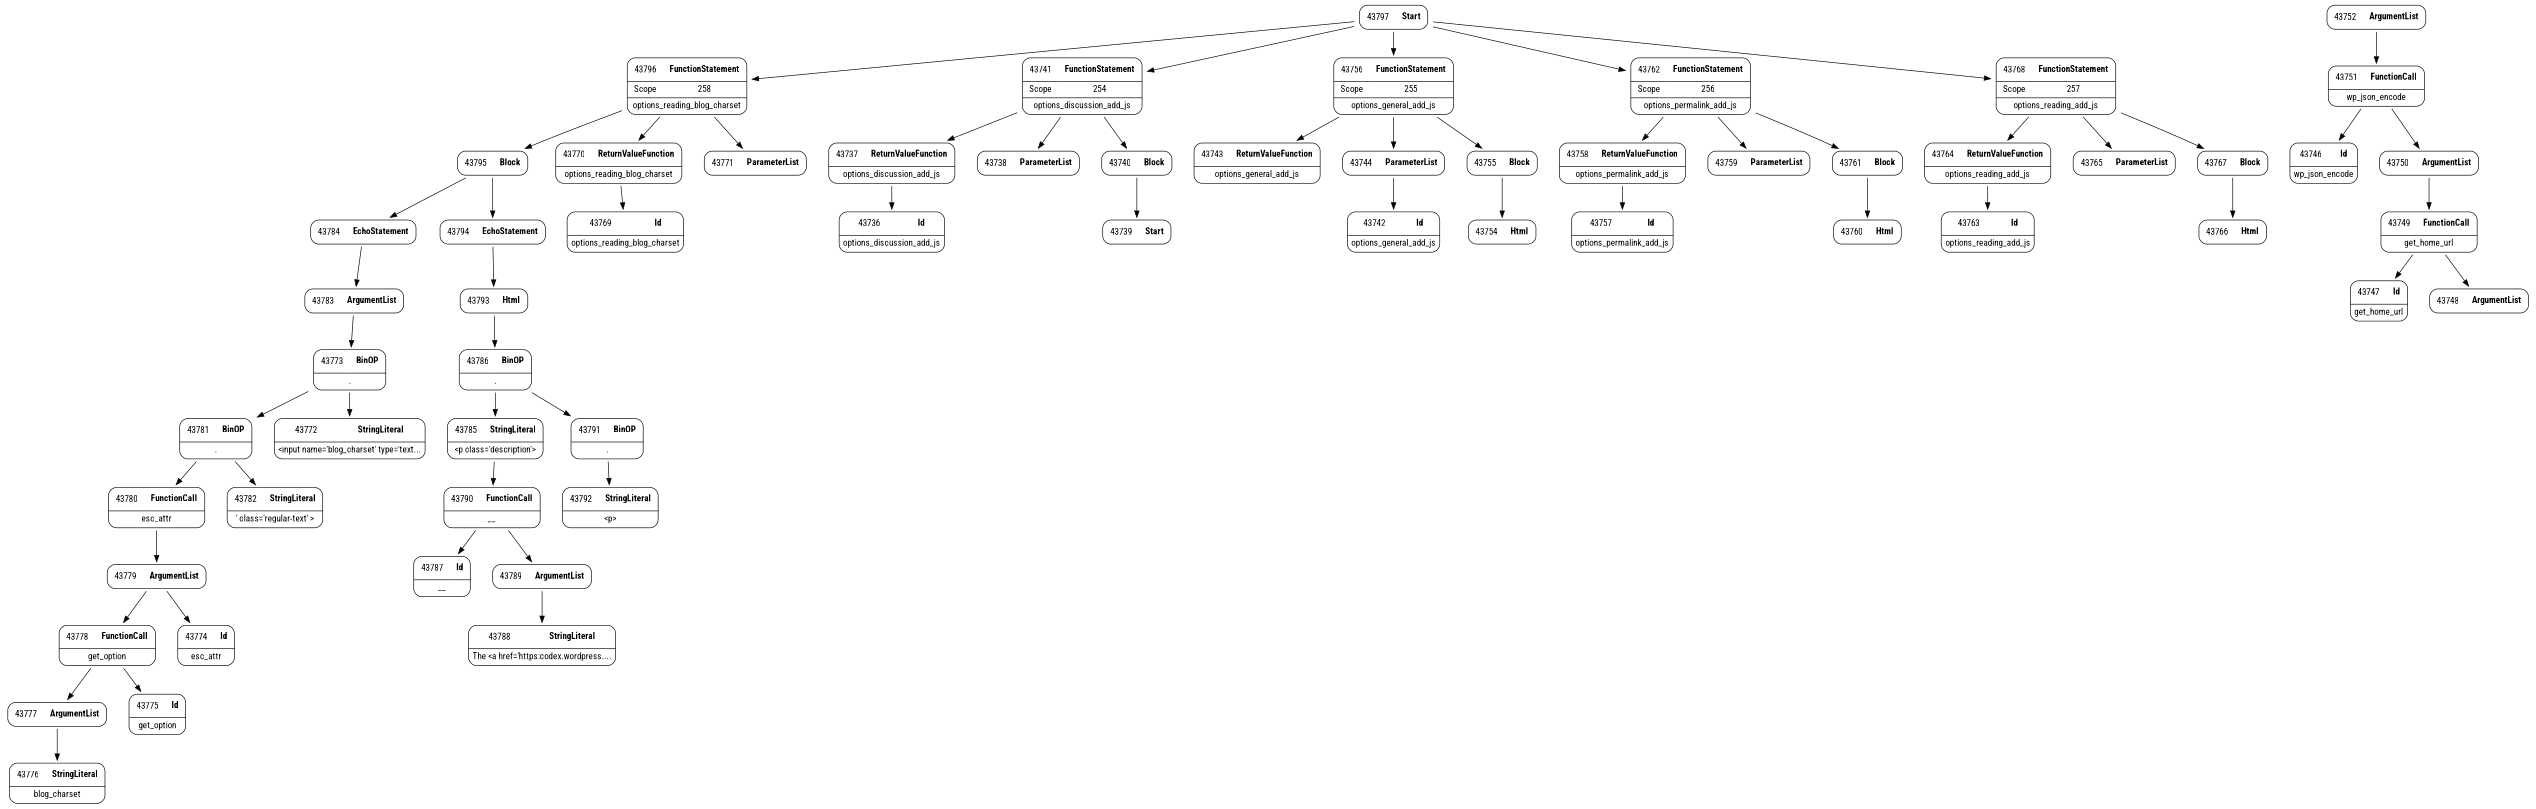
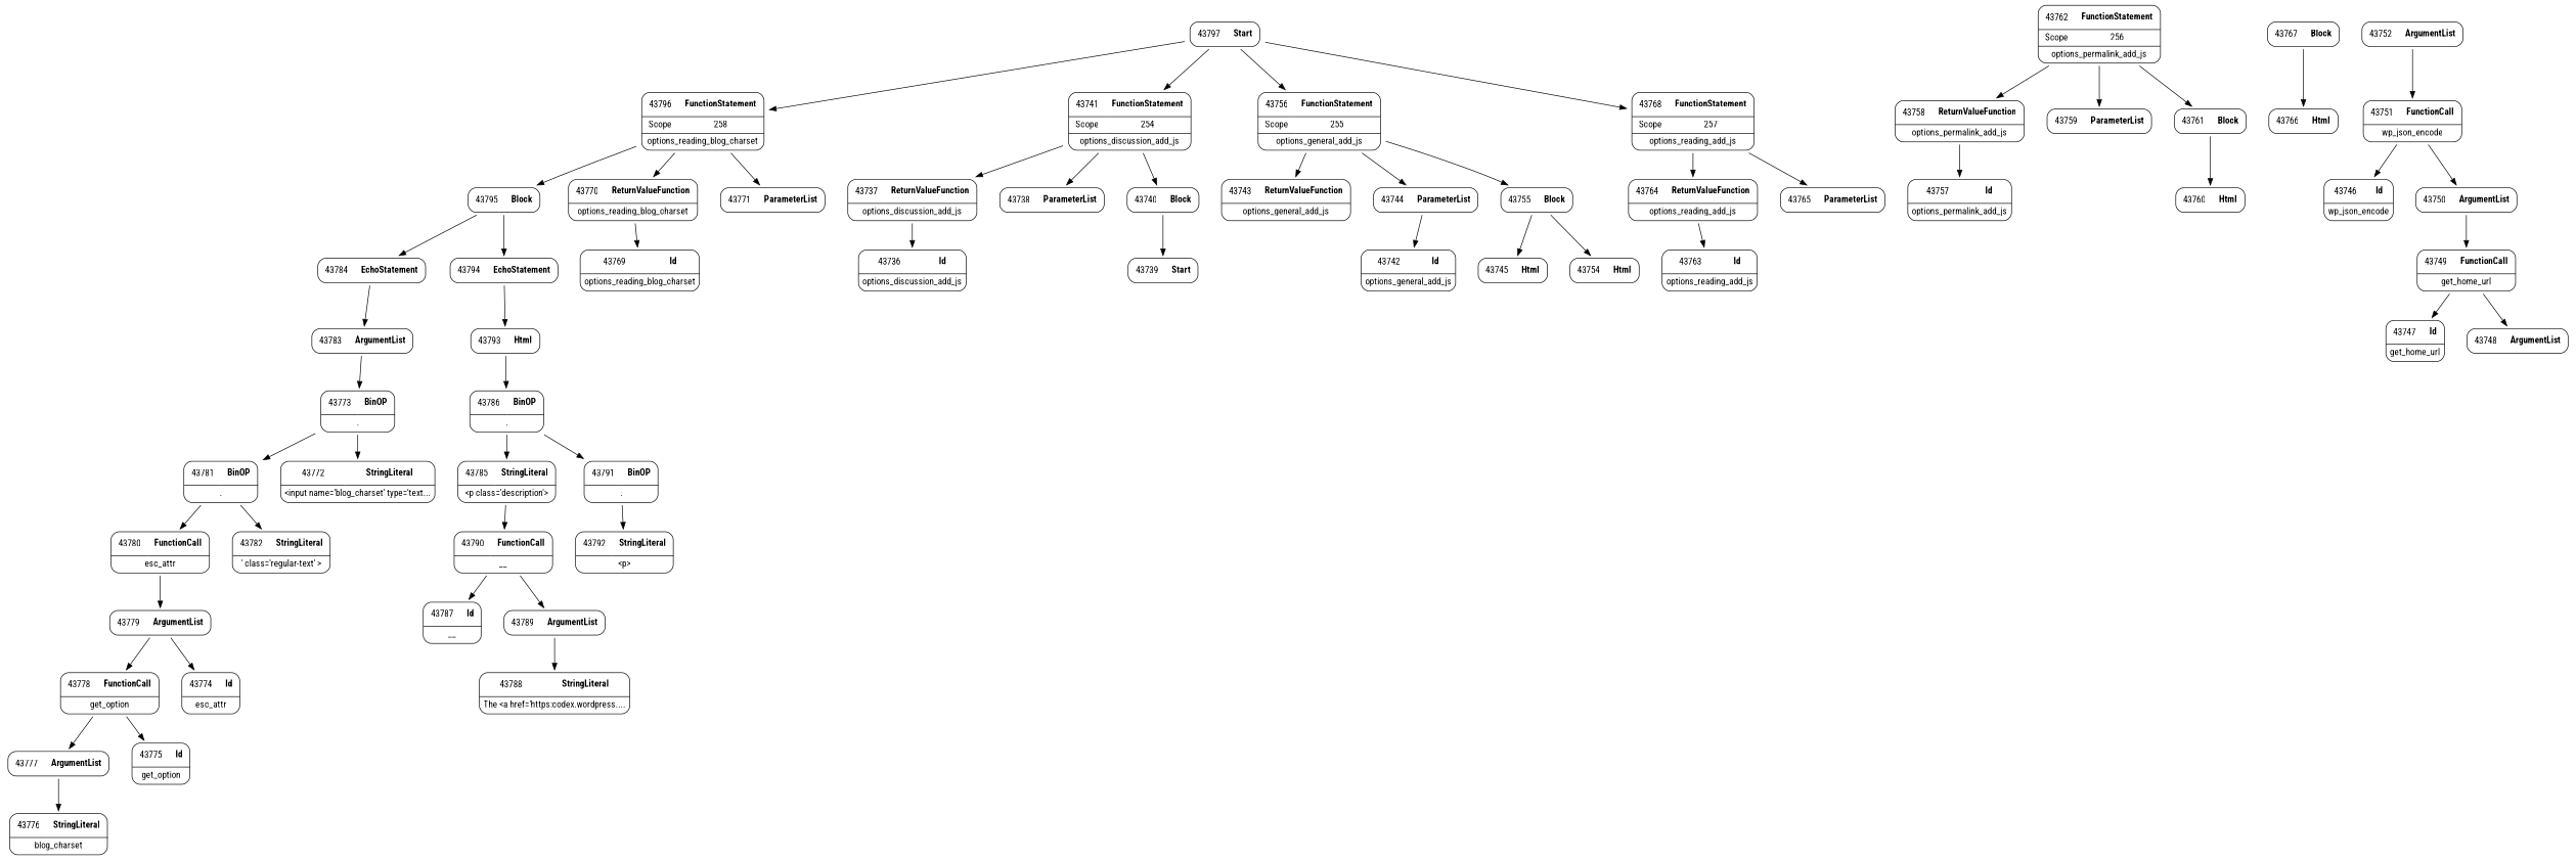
  digraph {
    fontname="Roboto Condensed"
    node [fontname="Roboto Condensed" shape=none]
    edge [fontname="Roboto Condensed" weight=2]
    n1 [label=<<TABLE border='1' cellspacing='0' cellpadding='10' style='rounded' ><TR><TD border='0'>43776</TD><TD border='0'><B>StringLiteral</B></TD></TR><HR/><TR><TD border='0' cellpadding='5' colspan='2'>blog_charset</TD></TR></TABLE>>]
    n2 [label=<<TABLE border='1' cellspacing='0' cellpadding='10' style='rounded' ><TR><TD border='0'>43777</TD><TD border='0'><B>ArgumentList</B></TD></TR></TABLE>>]
    n3 [label=<<TABLE border='1' cellspacing='0' cellpadding='10' style='rounded' ><TR><TD border='0'>43778</TD><TD border='0'><B>FunctionCall</B></TD></TR><HR/><TR><TD border='0' cellpadding='5' colspan='2'>get_option</TD></TR></TABLE>>]
    n4 [label=<<TABLE border='1' cellspacing='0' cellpadding='10' style='rounded' ><TR><TD border='0'>43775</TD><TD border='0'><B>Id</B></TD></TR><HR/><TR><TD border='0' cellpadding='5' colspan='2'>get_option</TD></TR></TABLE>>]
    n5 [label=<<TABLE border='1' cellspacing='0' cellpadding='10' style='rounded' ><TR><TD border='0'>43779</TD><TD border='0'><B>ArgumentList</B></TD></TR></TABLE>>]
    n6 [label=<<TABLE border='1' cellspacing='0' cellpadding='10' style='rounded' ><TR><TD border='0'>43774</TD><TD border='0'><B>Id</B></TD></TR><HR/><TR><TD border='0' cellpadding='5' colspan='2'>esc_attr</TD></TR></TABLE>>]
    n7 [label=<<TABLE border='1' cellspacing='0' cellpadding='10' style='rounded' ><TR><TD border='0'>43780</TD><TD border='0'><B>FunctionCall</B></TD></TR><HR/><TR><TD border='0' cellpadding='5' colspan='2'>esc_attr</TD></TR></TABLE>>]
    n8 [label=<<TABLE border='1' cellspacing='0' cellpadding='10' style='rounded' ><TR><TD border='0'>43781</TD><TD border='0'><B>BinOP</B></TD></TR><HR/><TR><TD border='0' cellpadding='5' colspan='2'>.</TD></TR></TABLE>>]
    n9 [label=<<TABLE border='1' cellspacing='0' cellpadding='10' style='rounded' ><TR><TD border='0'>43782</TD><TD border='0'><B>StringLiteral</B></TD></TR><HR/><TR><TD border='0' cellpadding='5' colspan='2'>' class='regular-text' &gt;</TD></TR></TABLE>>]
    n10 [label=<<TABLE border='1' cellspacing='0' cellpadding='10' style='rounded' ><TR><TD border='0'>43783</TD><TD border='0'><B>ArgumentList</B></TD></TR></TABLE>>]
    n11 [label=<<TABLE border='1' cellspacing='0' cellpadding='10' style='rounded' ><TR><TD border='0'>43773</TD><TD border='0'><B>BinOP</B></TD></TR><HR/><TR><TD border='0' cellpadding='5' colspan='2'>.</TD></TR></TABLE>>]
    n12 [label=<<TABLE border='1' cellspacing='0' cellpadding='10' style='rounded' ><TR><TD border='0'>43772</TD><TD border='0'><B>StringLiteral</B></TD></TR><HR/><TR><TD border='0' cellpadding='5' colspan='2'>&lt;input name='blog_charset' type='text...</TD></TR></TABLE>>]
    n13 [label=<<TABLE border='1' cellspacing='0' cellpadding='10' style='rounded' ><TR><TD border='0'>43784</TD><TD border='0'><B>EchoStatement</B></TD></TR></TABLE>>]
    n14 [label=<<TABLE border='1' cellspacing='0' cellpadding='10' style='rounded' ><TR><TD border='0'>43785</TD><TD border='0'><B>StringLiteral</B></TD></TR><HR/><TR><TD border='0' cellpadding='5' colspan='2'>&lt;p class='description'&gt;</TD></TR></TABLE>>]
    n15 [label=<<TABLE border='1' cellspacing='0' cellpadding='10' style='rounded' ><TR><TD border='0'>43790</TD><TD border='0'><B>FunctionCall</B></TD></TR><HR/><TR><TD border='0' cellpadding='5' colspan='2'>__</TD></TR></TABLE>>]
    n16 [label=<<TABLE border='1' cellspacing='0' cellpadding='10' style='rounded' ><TR><TD border='0'>43786</TD><TD border='0'><B>BinOP</B></TD></TR><HR/><TR><TD border='0' cellpadding='5' colspan='2'>.</TD></TR></TABLE>>]
    n17 [label=<<TABLE border='1' cellspacing='0' cellpadding='10' style='rounded' ><TR><TD border='0'>43791</TD><TD border='0'><B>BinOP</B></TD></TR><HR/><TR><TD border='0' cellpadding='5' colspan='2'>.</TD></TR></TABLE>>]
    n18 [label=<<TABLE border='1' cellspacing='0' cellpadding='10' style='rounded' ><TR><TD border='0'>43792</TD><TD border='0'><B>StringLiteral</B></TD></TR><HR/><TR><TD border='0' cellpadding='5' colspan='2'>&lt;p&gt;</TD></TR></TABLE>>]
    n19 [label=<<TABLE border='1' cellspacing='0' cellpadding='10' style='rounded' ><TR><TD border='0'>43787</TD><TD border='0'><B>Id</B></TD></TR><HR/><TR><TD border='0' cellpadding='5' colspan='2'>__</TD></TR></TABLE>>]
    n20 [label=<<TABLE border='1' cellspacing='0' cellpadding='10' style='rounded' ><TR><TD border='0'>43789</TD><TD border='0'><B>ArgumentList</B></TD></TR></TABLE>>]
    n21 [label=<<TABLE border='1' cellspacing='0' cellpadding='10' style='rounded' ><TR><TD border='0'>43788</TD><TD border='0'><B>StringLiteral</B></TD></TR><HR/><TR><TD border='0' cellpadding='5' colspan='2'>The &lt;a href='https:codex.wordpress....</TD></TR></TABLE>>]
    n22 [label=<<TABLE border='1' cellspacing='0' cellpadding='10' style='rounded' ><TR><TD border='0'>43793</TD><TD border='0'><B>Html</B></TD></TR></TABLE>>]
    n23 [label=<<TABLE border='1' cellspacing='0' cellpadding='10' style='rounded' ><TR><TD border='0'>43794</TD><TD border='0'><B>EchoStatement</B></TD></TR></TABLE>>]
    n24 [label=<<TABLE border='1' cellspacing='0' cellpadding='10' style='rounded' ><TR><TD border='0'>43795</TD><TD border='0'><B>Block</B></TD></TR></TABLE>>]
    n25 [label=<<TABLE border='1' cellspacing='0' cellpadding='10' style='rounded' ><TR><TD border='0'>43796</TD><TD border='0'><B>FunctionStatement</B></TD></TR><HR/><TR><TD border='0' cellpadding='5'>Scope</TD><TD border='0' cellpadding='5'>258</TD></TR><HR/><TR><TD border='0' cellpadding='5' colspan='2'>options_reading_blog_charset</TD></TR></TABLE>>]
    n26 [label=<<TABLE border='1' cellspacing='0' cellpadding='10' style='rounded' ><TR><TD border='0'>43770</TD><TD border='0'><B>ReturnValueFunction</B></TD></TR><HR/><TR><TD border='0' cellpadding='5' colspan='2'>options_reading_blog_charset</TD></TR></TABLE>>]
    n27 [label=<<TABLE border='1' cellspacing='0' cellpadding='10' style='rounded' ><TR><TD border='0'>43771</TD><TD border='0'><B>ParameterList</B></TD></TR></TABLE>>]
    n28 [label=<<TABLE border='1' cellspacing='0' cellpadding='10' style='rounded' ><TR><TD border='0'>43769</TD><TD border='0'><B>Id</B></TD></TR><HR/><TR><TD border='0' cellpadding='5' colspan='2'>options_reading_blog_charset</TD></TR></TABLE>>]
    n29 [label=<<TABLE border='1' cellspacing='0' cellpadding='10' style='rounded' ><TR><TD border='0'>43797</TD><TD border='0'><B>Start</B></TD></TR></TABLE>>]
    n30 [label=<<TABLE border='1' cellspacing='0' cellpadding='10' style='rounded' ><TR><TD border='0'>43741</TD><TD border='0'><B>FunctionStatement</B></TD></TR><HR/><TR><TD border='0' cellpadding='5'>Scope</TD><TD border='0' cellpadding='5'>254</TD></TR><HR/><TR><TD border='0' cellpadding='5' colspan='2'>options_discussion_add_js</TD></TR></TABLE>>]
    n31 [label=<<TABLE border='1' cellspacing='0' cellpadding='10' style='rounded' ><TR><TD border='0'>43756</TD><TD border='0'><B>FunctionStatement</B></TD></TR><HR/><TR><TD border='0' cellpadding='5'>Scope</TD><TD border='0' cellpadding='5'>255</TD></TR><HR/><TR><TD border='0' cellpadding='5' colspan='2'>options_general_add_js</TD></TR></TABLE>>]
    n32 [label=<<TABLE border='1' cellspacing='0' cellpadding='10' style='rounded' ><TR><TD border='0'>43762</TD><TD border='0'><B>FunctionStatement</B></TD></TR><HR/><TR><TD border='0' cellpadding='5'>Scope</TD><TD border='0' cellpadding='5'>256</TD></TR><HR/><TR><TD border='0' cellpadding='5' colspan='2'>options_permalink_add_js</TD></TR></TABLE>>]
    n33 [label=<<TABLE border='1' cellspacing='0' cellpadding='10' style='rounded' ><TR><TD border='0'>43768</TD><TD border='0'><B>FunctionStatement</B></TD></TR><HR/><TR><TD border='0' cellpadding='5'>Scope</TD><TD border='0' cellpadding='5'>257</TD></TR><HR/><TR><TD border='0' cellpadding='5' colspan='2'>options_reading_add_js</TD></TR></TABLE>>]
    n34 [label=<<TABLE border='1' cellspacing='0' cellpadding='10' style='rounded' ><TR><TD border='0'>43737</TD><TD border='0'><B>ReturnValueFunction</B></TD></TR><HR/><TR><TD border='0' cellpadding='5' colspan='2'>options_discussion_add_js</TD></TR></TABLE>>]
    n35 [label=<<TABLE border='1' cellspacing='0' cellpadding='10' style='rounded' ><TR><TD border='0'>43738</TD><TD border='0'><B>ParameterList</B></TD></TR></TABLE>>]
    n36 [label=<<TABLE border='1' cellspacing='0' cellpadding='10' style='rounded' ><TR><TD border='0'>43740</TD><TD border='0'><B>Block</B></TD></TR></TABLE>>]
    n37 [label=<<TABLE border='1' cellspacing='0' cellpadding='10' style='rounded' ><TR><TD border='0'>43743</TD><TD border='0'><B>ReturnValueFunction</B></TD></TR><HR/><TR><TD border='0' cellpadding='5' colspan='2'>options_general_add_js</TD></TR></TABLE>>]
    n38 [label=<<TABLE border='1' cellspacing='0' cellpadding='10' style='rounded' ><TR><TD border='0'>43744</TD><TD border='0'><B>ParameterList</B></TD></TR></TABLE>>]
    n39 [label=<<TABLE border='1' cellspacing='0' cellpadding='10' style='rounded' ><TR><TD border='0'>43755</TD><TD border='0'><B>Block</B></TD></TR></TABLE>>]
    n40 [label=<<TABLE border='1' cellspacing='0' cellpadding='10' style='rounded' ><TR><TD border='0'>43758</TD><TD border='0'><B>ReturnValueFunction</B></TD></TR><HR/><TR><TD border='0' cellpadding='5' colspan='2'>options_permalink_add_js</TD></TR></TABLE>>]
    n41 [label=<<TABLE border='1' cellspacing='0' cellpadding='10' style='rounded' ><TR><TD border='0'>43759</TD><TD border='0'><B>ParameterList</B></TD></TR></TABLE>>]
    n42 [label=<<TABLE border='1' cellspacing='0' cellpadding='10' style='rounded' ><TR><TD border='0'>43761</TD><TD border='0'><B>Block</B></TD></TR></TABLE>>]
    n43 [label=<<TABLE border='1' cellspacing='0' cellpadding='10' style='rounded' ><TR><TD border='0'>43764</TD><TD border='0'><B>ReturnValueFunction</B></TD></TR><HR/><TR><TD border='0' cellpadding='5' colspan='2'>options_reading_add_js</TD></TR></TABLE>>]
    n44 [label=<<TABLE border='1' cellspacing='0' cellpadding='10' style='rounded' ><TR><TD border='0'>43765</TD><TD border='0'><B>ParameterList</B></TD></TR></TABLE>>]
    n45 [label=<<TABLE border='1' cellspacing='0' cellpadding='10' style='rounded' ><TR><TD border='0'>43767</TD><TD border='0'><B>Block</B></TD></TR></TABLE>>]
    n46 [label=<<TABLE border='1' cellspacing='0' cellpadding='10' style='rounded' ><TR><TD border='0'>43736</TD><TD border='0'><B>Id</B></TD></TR><HR/><TR><TD border='0' cellpadding='5' colspan='2'>options_discussion_add_js</TD></TR></TABLE>>]
    n47 [label=<<TABLE border='1' cellspacing='0' cellpadding='10' style='rounded' ><TR><TD border='0'>43739</TD><TD border='0'><B>Start</B></TD></TR></TABLE>>]
    n48 [label=<<TABLE border='1' cellspacing='0' cellpadding='10' style='rounded' ><TR><TD border='0'>43742</TD><TD border='0'><B>Id</B></TD></TR><HR/><TR><TD border='0' cellpadding='5' colspan='2'>options_general_add_js</TD></TR></TABLE>>]
+   n49 [label=<<TABLE border='1' cellspacing='0' cellpadding='10' style='rounded' ><TR><TD border='0'>43745</TD><TD border='0'><B>Html</B></TD></TR></TABLE>>]
    n50 [label=<<TABLE border='1' cellspacing='0' cellpadding='10' style='rounded' ><TR><TD border='0'>43754</TD><TD border='0'><B>Html</B></TD></TR></TABLE>>]
    n51 [label=<<TABLE border='1' cellspacing='0' cellpadding='10' style='rounded' ><TR><TD border='0'>43757</TD><TD border='0'><B>Id</B></TD></TR><HR/><TR><TD border='0' cellpadding='5' colspan='2'>options_permalink_add_js</TD></TR></TABLE>>]
    n52 [label=<<TABLE border='1' cellspacing='0' cellpadding='10' style='rounded' ><TR><TD border='0'>43760</TD><TD border='0'><B>Html</B></TD></TR></TABLE>>]
    n53 [label=<<TABLE border='1' cellspacing='0' cellpadding='10' style='rounded' ><TR><TD border='0'>43763</TD><TD border='0'><B>Id</B></TD></TR><HR/><TR><TD border='0' cellpadding='5' colspan='2'>options_reading_add_js</TD></TR></TABLE>>]
    n54 [label=<<TABLE border='1' cellspacing='0' cellpadding='10' style='rounded' ><TR><TD border='0'>43766</TD><TD border='0'><B>Html</B></TD></TR></TABLE>>]
    n55 [label=<<TABLE border='1' cellspacing='0' cellpadding='10' style='rounded' ><TR><TD border='0'>43746</TD><TD border='0'><B>Id</B></TD></TR><HR/><TR><TD border='0' cellpadding='5' colspan='2'>wp_json_encode</TD></TR></TABLE>>]
    n56 [label=<<TABLE border='1' cellspacing='0' cellpadding='10' style='rounded' ><TR><TD border='0'>43747</TD><TD border='0'><B>Id</B></TD></TR><HR/><TR><TD border='0' cellpadding='5' colspan='2'>get_home_url</TD></TR></TABLE>>]
    n57 [label=<<TABLE border='1' cellspacing='0' cellpadding='10' style='rounded' ><TR><TD border='0'>43748</TD><TD border='0'><B>ArgumentList</B></TD></TR></TABLE>>]
    n58 [label=<<TABLE border='1' cellspacing='0' cellpadding='10' style='rounded' ><TR><TD border='0'>43749</TD><TD border='0'><B>FunctionCall</B></TD></TR><HR/><TR><TD border='0' cellpadding='5' colspan='2'>get_home_url</TD></TR></TABLE>>]
    n59 [label=<<TABLE border='1' cellspacing='0' cellpadding='10' style='rounded' ><TR><TD border='0'>43750</TD><TD border='0'><B>ArgumentList</B></TD></TR></TABLE>>]
    n60 [label=<<TABLE border='1' cellspacing='0' cellpadding='10' style='rounded' ><TR><TD border='0'>43751</TD><TD border='0'><B>FunctionCall</B></TD></TR><HR/><TR><TD border='0' cellpadding='5' colspan='2'>wp_json_encode</TD></TR></TABLE>>]
    n61 [label=<<TABLE border='1' cellspacing='0' cellpadding='10' style='rounded' ><TR><TD border='0'>43752</TD><TD border='0'><B>ArgumentList</B></TD></TR></TABLE>>]
    n2 -> n1
    n3 -> n2
    n3 -> n4
    n5 -> n3
    n5 -> n6
    n7 -> n5
    n8 -> n7
    n8 -> n9
    n10 -> n11
    n11 -> n8
    n11 -> n12
    n13 -> n10
    n14 -> n15
    n15 -> n19
    n15 -> n20
    n16 -> n14
    n16 -> n17
    n17 -> n18
    n20 -> n21
    n22 -> n16
    n23 -> n22
    n24 -> n13
    n24 -> n23
    n25 -> n24
    n25 -> n26
    n25 -> n27
    n26 -> n28
    n29 -> n25
    n29 -> n30
    n29 -> n31
-   n29 -> n32
    n29 -> n33
    n30 -> n34
    n30 -> n35
    n30 -> n36
    n31 -> n37
    n31 -> n38
    n31 -> n39
    n32 -> n40
    n32 -> n41
    n32 -> n42
    n33 -> n43
    n33 -> n44
-   n33 -> n45
    n34 -> n46
    n36 -> n47
    n38 -> n48
+   n39 -> n49
    n39 -> n50
    n40 -> n51
    n42 -> n52
    n43 -> n53
    n45 -> n54
    n58 -> n56
    n58 -> n57
    n59 -> n58
    n60 -> n55
    n60 -> n59
    n61 -> n60
  }
